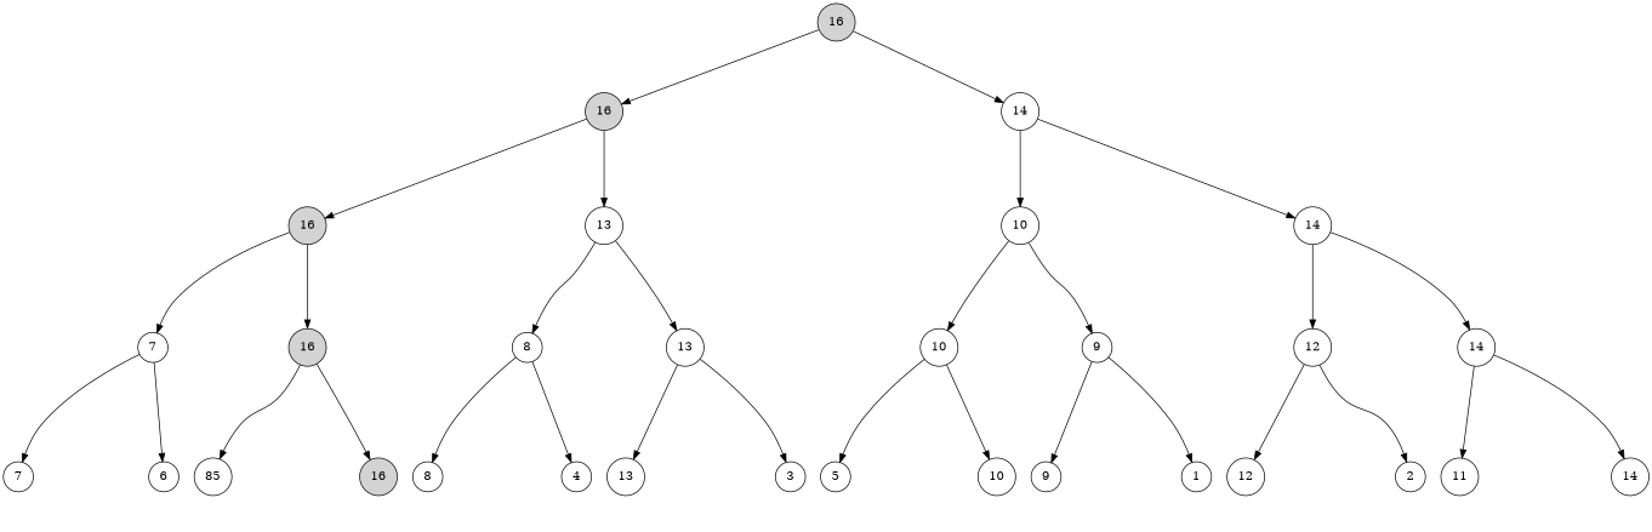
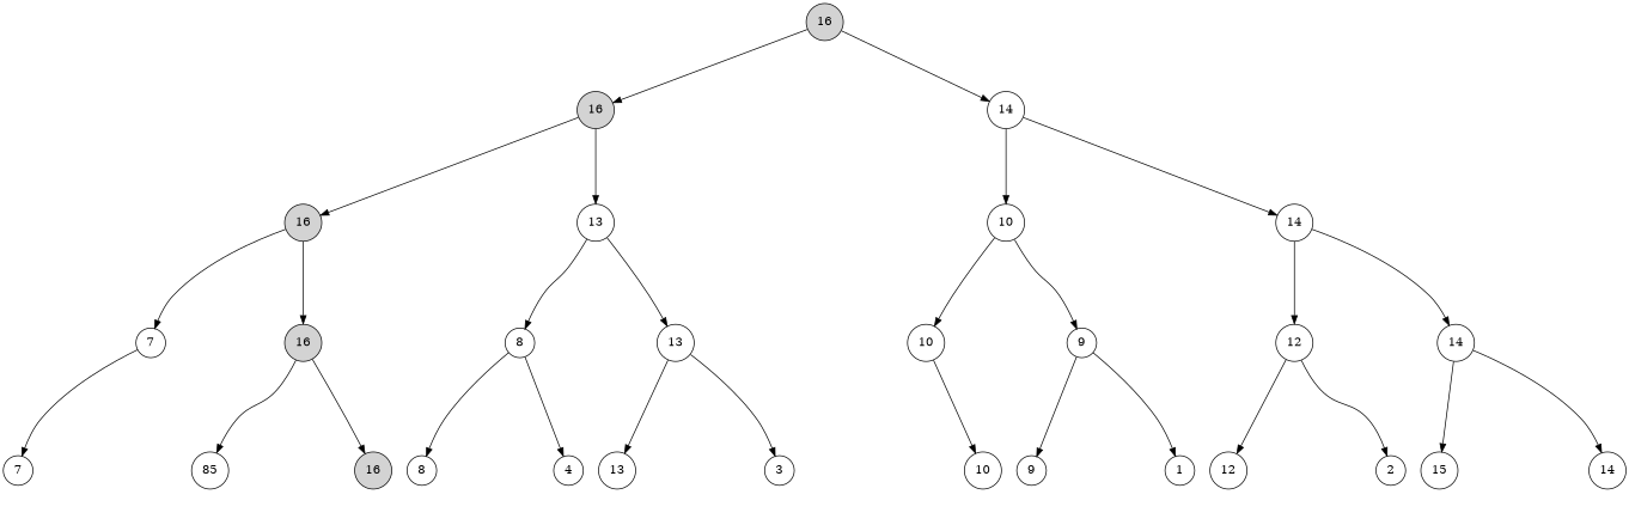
  digraph {
    node [fillcolor=white fontcolor=black shape=circle style=filled]
    edge [style=invis]
    n1 [label=7]
    nilalllm7 [style=invis fillcolor="" fontcolor=""]
-   n3 [label=6]
    n4 [label=85]
    nilallrm16 [style=invis fillcolor="" fontcolor=""]
    n6 [fillcolor=lightgray label=16]
    n7 [label=7]
    nilallm16 [style=invis fillcolor="" fontcolor=""]
    n9 [fillcolor=lightgray label=16]
    n10 [label=8]
    nilalrlm8 [style=invis fillcolor="" fontcolor=""]
    n12 [label=4]
    n13 [label=13]
    nilalrrm13 [style=invis fillcolor="" fontcolor=""]
    n15 [label=3]
    n16 [label=8]
    nilalrm13 [style=invis fillcolor="" fontcolor=""]
    n18 [label=13]
    n19 [fillcolor=lightgray label=16]
    nilalm16 [style=invis fillcolor="" fontcolor=""]
    n21 [label=13]
-   n22 [label=5]
    nilarllm10 [style=invis fillcolor="" fontcolor=""]
    n24 [label=10]
    n25 [label=9]
    nilarlrm9 [style=invis fillcolor="" fontcolor=""]
    n27 [label=1]
    n28 [label=10]
    nilarlm10 [style=invis fillcolor="" fontcolor=""]
    n30 [label=9]
    n31 [label=12]
    nilarrlm12 [style=invis fillcolor="" fontcolor=""]
    n33 [label=2]
-   n34 [label=11]
+   n34 [label=15]
    nilarrrm14 [style=invis fillcolor="" fontcolor=""]
    n36 [label=14]
    n37 [label=12]
    nilarrm14 [style=invis fillcolor="" fontcolor=""]
    n39 [label=14]
    n40 [label=10]
    nilarm14 [style=invis fillcolor="" fontcolor=""]
    n42 [label=14]
    n43 [fillcolor=lightgray label=16]
    nilam16 [style=invis fillcolor="" fontcolor=""]
    n45 [label=14]
    n46 [fillcolor=lightgray label=16]
    subgraph sub_1 {
      rank=same
      n1
      nilalllm7
-     n3
    }
    subgraph sub_2 {
      rank=same
      n4
      nilallrm16
      n6
    }
    subgraph sub_3 {
      rank=same
      n7
      nilallm16
      n9
    }
    subgraph sub_4 {
      rank=same
      n10
      nilalrlm8
      n12
    }
    subgraph sub_5 {
      rank=same
      n13
      nilalrrm13
      n15
    }
    subgraph sub_6 {
      rank=same
      n16
      nilalrm13
      n18
    }
    subgraph sub_7 {
      rank=same
      n19
      nilalm16
      n21
    }
    subgraph sub_8 {
      rank=same
-     n22
      nilarllm10
      n24
    }
    subgraph sub_9 {
      rank=same
      n25
      nilarlrm9
      n27
    }
    subgraph sub_10 {
      rank=same
      n28
      nilarlm10
      n30
    }
    subgraph sub_11 {
      rank=same
      n31
      nilarrlm12
      n33
    }
    subgraph sub_12 {
      rank=same
      n34
      nilarrrm14
      n36
    }
    subgraph sub_13 {
      rank=same
      n37
      nilarrm14
      n39
    }
    subgraph sub_14 {
      rank=same
      n40
      nilarm14
      n42
    }
    subgraph sub_15 {
      rank=same
      n43
      nilam16
      n45
    }
    n1 -> nilalllm7
-   nilalllm7 -> n3
    n4 -> nilallrm16
    nilallrm16 -> n6
    n7 -> n1 [style=""]
    n7 -> nilalllm7
-   n7 -> n3 [style=""]
    n7 -> nilallm16
    nilallm16 -> n9
    n9 -> n4 [style=""]
    n9 -> nilallrm16
    n9 -> n6 [style=""]
    n10 -> nilalrlm8
    nilalrlm8 -> n12
    n13 -> nilalrrm13
    nilalrrm13 -> n15
    n16 -> n10 [style=""]
    n16 -> nilalrlm8
    n16 -> n12 [style=""]
    n16 -> nilalrm13
    nilalrm13 -> n18
    n18 -> n13 [style=""]
    n18 -> nilalrrm13
    n18 -> n15 [style=""]
    n19 -> n7 [style=""]
    n19 -> nilallm16
    n19 -> n9 [style=""]
    n19 -> nilalm16
    nilalm16 -> n21
    n21 -> n16 [style=""]
    n21 -> nilalrm13
    n21 -> n18 [style=""]
-   n22 -> nilarllm10
    nilarllm10 -> n24
    n25 -> nilarlrm9
    nilarlrm9 -> n27
-   n28 -> n22 [style=""]
    n28 -> nilarllm10
    n28 -> n24 [style=""]
    n28 -> nilarlm10
    nilarlm10 -> n30
    n30 -> n25 [style=""]
    n30 -> nilarlrm9
    n30 -> n27 [style=""]
    n31 -> nilarrlm12
    nilarrlm12 -> n33
    n34 -> nilarrrm14
    nilarrrm14 -> n36
    n37 -> n31 [style=""]
    n37 -> nilarrlm12
    n37 -> n33 [style=""]
    n37 -> nilarrm14
    nilarrm14 -> n39
    n39 -> n34 [style=""]
    n39 -> nilarrrm14
    n39 -> n36 [style=""]
    n40 -> n28 [style=""]
    n40 -> nilarlm10
    n40 -> n30 [style=""]
    n40 -> nilarm14
    nilarm14 -> n42
    n42 -> n37 [style=""]
    n42 -> nilarrm14
    n42 -> n39 [style=""]
    n43 -> n19 [style=""]
    n43 -> nilalm16
    n43 -> n21 [style=""]
    n43 -> nilam16
    nilam16 -> n45
    n45 -> n40 [style=""]
    n45 -> nilarm14
    n45 -> n42 [style=""]
    n46 -> n43 [style=""]
    n46 -> nilam16
    n46 -> n45 [style=""]
  }
